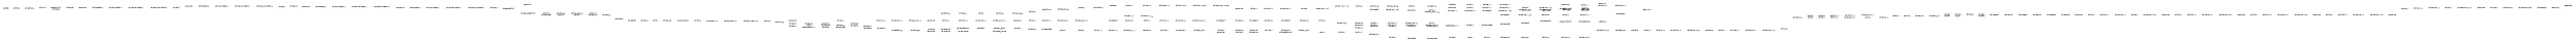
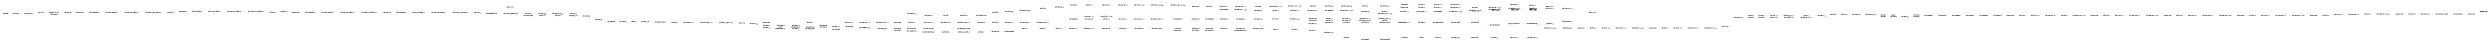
  digraph {
    rankdir=LR
    n1 [label="(<operator>.notEquals,(a5 & 0x980) != 0)"]
    n2 [label="(<operator>.or,a5 | 0x10000)"]
    n3 [label="(<operator>.assignment,v9 = a4)"]
    n4 [label="(log_query,log_query(a5 | 0x10000, a1, a2, 0))"]
    n5 [label="(<operator>.assignment,v11 = 0)"]
    n6 [label="(<operator>.and,a5 & 0x980)"]
    n7 [label="(<operator>.assignment,v9 = a4)"]
    n8 [label="(UNKNOWN,_DWORD *,_DWORD *)"]
    n9 [label="(<operator>.addition,dnsmasq_daemon + 252)"]
    n10 [label="(<operator>.assignment,v10 = *(_DWORD *)(dnsmasq_daemon + 252))"]
    n11 [label="(<operator>.lessThan,v10 < a4)"]
    n12 [label="(UNKNOWN,_DWORD *,_DWORD *)"]
    n13 [label="(<operator>.logicalNot,!v10)"]
    n14 [label="(<operator>.indirection,*(_DWORD *)(dnsmasq_daemon + 252))"]
    n15 [label="(<operator>.cast,(_DWORD *)(dnsmasq_daemon + 252))"]
    n16 [label="(<operator>.addition,dnsmasq_daemon + 252)"]
    n17 [label="(<operator>.assignment,v9 = a4)"]
    n18 [label="(UNKNOWN,_DWORD *,_DWORD *)"]
    n19 [label="(<operator>.assignment,v9 = *(_DWORD *)(dnsmasq_daemon + 252))"]
    n20 [label="(<operator>.indirection,*(_DWORD *)(dnsmasq_daemon + 252))"]
    n21 [label="(<operator>.cast,(_DWORD *)(dnsmasq_daemon + 252))"]
    n22 [label="(<operator>.addition,dnsmasq_daemon + 248)"]
    n23 [label="(<operator>.greaterThan,*(_DWORD *)(dnsmasq_daemon + 248) > v9)"]
    n24 [label="(UNKNOWN,_DWORD *,_DWORD *)"]
    n25 [label="(<operator>.addition,dnsmasq_daemon + 248)"]
    n26 [label="(RETURN,return v11;,return v11;)"]
    n27 [label="(cache_scan_free,cache_scan_free(a1, a2, a3, a5))"]
    n28 [label="(<operator>.indirection,*(_DWORD *)(dnsmasq_daemon + 248))"]
    n29 [label="(<operator>.cast,(_DWORD *)(dnsmasq_daemon + 248))"]
    n30 [label="(<operator>.assignment,v9 = *(_DWORD *)(dnsmasq_daemon + 248))"]
    n31 [label="(<operator>.indirection,*(_DWORD *)(dnsmasq_daemon + 248))"]
    n32 [label="(<operator>.cast,(_DWORD *)(dnsmasq_daemon + 248))"]
    n33 [label="(METHOD_RETURN,int __fastcall)"]
    n34 [label="(<operator>.assignment,v12 = cache_scan_free(a1, a2, a3, a5))"]
    n35 [label="(<operator>.and,a5 & 0x180)"]
    n36 [label="(<operator>.assignment,v16 = cache_tail)"]
    n37 [label="(<operator>.equals,(a5 & 0x180) == 0)"]
    n38 [label="(UNKNOWN,char *,char *)"]
    n39 [label="(<operator>.assignment,v13 = (a5 & 0x180) == 0)"]
    n40 [label="(<operator>.and,a5 & 0x180)"]
    n41 [label="(<operator>.notEquals,(a5 & 0x180) != 0)"]
    n42 [label="(<operator>.assignment,v11 = v12)"]
    n43 [label="(<operator>.and,a5 & 0x80)"]
    n44 [label="(<operator>.assignment,v11 = 0)"]
    n45 [label="(<operator>.and,a5 & 8)"]
    n46 [label="(<operator>.equals,(a5 & 0x80) == 0)"]
    n47 [label="(<operator>.assignment,insert_error = 1)"]
    n48 [label="(<operator>.equals,(a5 & 8) == 0)"]
    n49 [label="(<operator>.assignment,v13 = (a5 & 8) == 0)"]
    n50 [label="(<operator>.assignment,v14 = (a5 & 0x80) == 0)"]
    n51 [label="(<operator>.and,a5 & 0x80)"]
    n52 [label="(<operator>.notEquals,(a5 & 0x80) != 0)"]
    n53 [label="(UNKNOWN,_BYTE *,_BYTE *)"]
    n54 [label="(<operator>.logicalOr,v14 || *(_DWORD *)(v11 + 12) != *a2)"]
    n55 [label="(UNKNOWN,_DWORD *,_DWORD *)"]
    n56 [label="(<operator>.addition,v11 + 36)"]
    n57 [label="(<operator>.and,a5 & 0x100)"]
    n58 [label="(RETURN,return v11;,return v11;)"]
    n59 [label="(<operator>.addition,v11 + 12)"]
    n60 [label="(<operator>.assignment,v14 = (*(_BYTE *)(v11 + 36) & 0x80) == 0)"]
    n61 [label="(<operator>.equals,(*(_BYTE *)(v11 + 36) & 0x80) == 0)"]
    n62 [label="(<operator>.and,*(_BYTE *)(v11 + 36) & 0x80)"]
    n63 [label="(<operator>.indirection,*(_BYTE *)(v11 + 36))"]
    n64 [label="(<operator>.cast,(_BYTE *)(v11 + 36))"]
    n65 [label="(<operator>.equals,(a5 & 0x100) == 0)"]
    n66 [label="(<operator>.notEquals,*(_DWORD *)(v11 + 12) != *a2)"]
    n67 [label="(<operator>.indirection,*(_DWORD *)(v11 + 12))"]
    n68 [label="(<operator>.indirection,*a2)"]
    n69 [label="(<operator>.cast,(_DWORD *)(v11 + 12))"]
    n70 [label="(<operator>.assignment,v15 = (a5 & 0x100) == 0)"]
    n71 [label="(<operator>.and,a5 & 0x100)"]
    n72 [label="(<operator>.notEquals,(a5 & 0x100) != 0)"]
    n73 [label="(UNKNOWN,_BYTE *,_BYTE *)"]
    n74 [label="(<operator>.logicalOr,v15\n        || *(_DWORD *)(v11 + 12) != *a2\n        || *(_DWORD *)(v11 + 16) != a2[1]\n        || *(_DWORD *)(v11 + 20) != a2[2]\n        || *(_DWORD *)(v11 + 24) != a2[3])"]
    n75 [label="(UNKNOWN,_DWORD *,_DWORD *)"]
    n76 [label="(<operator>.addition,v11 + 37)"]
    n77 [label="(<operator>.addition,v11 + 12)"]
    n78 [label="(<operator>.assignment,v15 = (*(_BYTE *)(v11 + 37) & 1) == 0)"]
    n79 [label="(<operator>.equals,(*(_BYTE *)(v11 + 37) & 1) == 0)"]
    n80 [label="(<operator>.and,*(_BYTE *)(v11 + 37) & 1)"]
    n81 [label="(<operator>.indirection,*(_BYTE *)(v11 + 37))"]
    n82 [label="(<operator>.cast,(_BYTE *)(v11 + 37))"]
    n83 [label="(<operator>.logicalOr,*(_DWORD *)(v11 + 12) != *a2\n        || *(_DWORD *)(v11 + 16) != a2[1]\n        || *(_DWORD *)(v11 + 20) != a2[2]\n        || *(_DWORD *)(v11 + 24) != a2[3])"]
    n84 [label="(<operator>.notEquals,*(_DWORD *)(v11 + 12) != *a2)"]
    n85 [label="(UNKNOWN,_DWORD *,_DWORD *)"]
    n86 [label="(<operator>.addition,v11 + 16)"]
    n87 [label="(<operator>.indirection,*(_DWORD *)(v11 + 12))"]
    n88 [label="(<operator>.indirection,*a2)"]
    n89 [label="(<operator>.cast,(_DWORD *)(v11 + 12))"]
    n90 [label="(<operator>.logicalOr,*(_DWORD *)(v11 + 16) != a2[1]\n        || *(_DWORD *)(v11 + 20) != a2[2]\n        || *(_DWORD *)(v11 + 24) != a2[3])"]
    n91 [label="(<operator>.notEquals,*(_DWORD *)(v11 + 16) != a2[1])"]
    n92 [label="(UNKNOWN,_DWORD *,_DWORD *)"]
    n93 [label="(<operator>.addition,v11 + 20)"]
    n94 [label="(<operator>.indirection,*(_DWORD *)(v11 + 16))"]
    n95 [label="(<operator>.indirectIndexAccess,a2[1])"]
    n96 [label="(<operator>.cast,(_DWORD *)(v11 + 16))"]
    n97 [label="(<operator>.logicalOr,*(_DWORD *)(v11 + 20) != a2[2]\n        || *(_DWORD *)(v11 + 24) != a2[3])"]
    n98 [label="(<operator>.notEquals,*(_DWORD *)(v11 + 20) != a2[2])"]
    n99 [label="(UNKNOWN,_DWORD *,_DWORD *)"]
    n100 [label="(<operator>.addition,v11 + 24)"]
+   n101 [label="(<operator>.indirection,*(_DWORD *)(v11 + 20))"]
    n102 [label="(<operator>.indirectIndexAccess,a2[2])"]
    n103 [label="(<operator>.cast,(_DWORD *)(v11 + 20))"]
    n104 [label="(<operator>.notEquals,*(_DWORD *)(v11 + 24) != a2[3])"]
    n105 [label="(<operator>.indirection,*(_DWORD *)(v11 + 24))"]
    n106 [label="(<operator>.indirectIndexAccess,a2[3])"]
    n107 [label="(<operator>.cast,(_DWORD *)(v11 + 24))"]
    n108 [label="(<operator>.cast,(char *)a1)"]
    n109 [label="(<operator>.assignment,s = (char *)a1)"]
    n110 [label="(<operator>.assignment,v40 = a3)"]
    n111 [label="(<operator>.assignment,v38 = a2)"]
    n112 [label="(<operator>.logicalNot,!cache_tail)"]
    n113 [label="(<operator>.assignment,v17 = 0)"]
    n114 [label="(<operator>.and,a5 & 4)"]
    n115 [label="(<operator>.assignment,v18 = a5 & 4)"]
    n116 [label="(UNKNOWN,unsigned __int16 *,unsigned __int16 *)"]
    n117 [label="(<operator>.logicalNot,!cache_insert_warned)"]
    n118 [label="(<operator>.addition,v16 + 36)"]
    n119 [label="(my_syslog,my_syslog(3, \"Internal error in cache.\"))"]
    n120 [label="(<operator>.assignment,v19 = *(unsigned __int16 *)(v16 + 36))"]
    n121 [label="(<operator>.and,v19 & 0xC)"]
    n122 [label="(<operator>.equals,(v19 & 0xC) == 0)"]
    n123 [label="(<operator>.indirection,*(unsigned __int16 *)(v16 + 36))"]
    n124 [label="(<operator>.cast,(unsigned __int16 *)(v16 + 36))"]
    n125 [label="(<operator>.assignment,v24 = 0)"]
    n126 [label="(UNKNOWN,_DWORD *,_DWORD *)"]
    n127 [label="(<operator>.assignment,v17 = 0)"]
    n128 [label="(strlen,strlen(s))"]
    n129 [label="(<operator>.assignment,v26 = v38)"]
    n130 [label="(<operator>.addition,v16 + 16)"]
-   n131 [label="(cache_assignmentOr_free,cache_scan_free(0, 0, v40, 0))"]
+   n131 [label="(cache_scan_free,cache_scan_free(0, 0, v40, 0))"]
    n132 [label="(<operator>.assignment,v25 = strlen(s))"]
    n133 [label="(<operator>.assignment,v27 = v40)"]
    n134 [label="(<operator>.assignment,v26 = v38)"]
    n135 [label="(<operator>.assignment,v24 = 0)"]
    n136 [label="(<operator>.assignment,v27 = v40)"]
    n137 [label="(<operator>.assignment,v28 = a5)"]
    n138 [label="(<operator>.greaterEqualsThan,v25 >= 0x32)"]
    n139 [label="(<operator>.assignment,v24 = big_free)"]
    n140 [label="(UNKNOWN,int **,int **)"]
    n141 [label="(UNKNOWN,_DWORD *,_DWORD *)"]
    n142 [label="(<operator>.and,a5 & 0x5000)"]
    n143 [label="(<operator>.addition,v16 + 4)"]
    n144 [label="(<operator>.cast,(_DWORD *)big_free)"]
    n145 [label="(<operator>.or,bignames_left | a5 & 0x5000)"]
    n146 [label="(<operator>.assignment,big_free = *(_DWORD *)big_free)"]
    n147 [label="(<operator>.indirection,*(_DWORD *)big_free)"]
    n148 [label="(<operator>.logicalNot,!(bignames_left | a5 & 0x5000))"]
    n149 [label="(whine_malloc,whine_malloc(1028))"]
    n150 [label="(<operator>.assignment,v37 = whine_malloc(1028))"]
    n151 [label="(<operator>.logicalNot,!v37)"]
    n152 [label="(<operator>.assignment,v24 = v37)"]
    n153 [label="(<operator>.preDecrement,--bignames_left)"]
    n154 [label="(<operator>.assignment,v28 = a5)"]
    n155 [label="(<operator>.assignment,v30 = *(int **)(v16 + 4))"]
    n156 [label="(UNKNOWN,_DWORD *,_DWORD *)"]
    n157 [label="(<operator>.cast,(_DWORD *)v16)"]
    n158 [label="(<operator>.indirection,*(int **)(v16 + 4))"]
    n159 [label="(<operator>.cast,(int **)(v16 + 4))"]
    n160 [label="(<operator>.assignment,v31 = *(_DWORD *)v16)"]
    n161 [label="(<operator>.indirection,*v30)"]
    n162 [label="(UNKNOWN,_DWORD *,_DWORD *)"]
    n163 [label="(<operator>.assignment,*v30 = v31)"]
    n164 [label="(<operator>.cast,(_DWORD *)v16)"]
    n165 [label="(<operator>.indirection,*(_DWORD *)v16)"]
    n166 [label="(UNKNOWN,_DWORD *,_DWORD *)"]
    n167 [label="(<operator>.cast,(_DWORD *)v16)"]
    n168 [label="(<operator>.assignment,v31 = *(_DWORD *)v16)"]
    n169 [label="(UNKNOWN,int *,int *)"]
    n170 [label="(<operator>.addition,v31 + 4)"]
    n171 [label="(<operator>.indirection,*(_DWORD *)v16)"]
    n172 [label="(<operator>.assignment,cache_head = *(_DWORD *)v16)"]
    n173 [label="(<operator>.indirection,*(_DWORD *)v16)"]
    n174 [label="(<operator>.assignment,v32 = (int *)(v31 + 4))"]
    n175 [label="(<operator>.logicalNot,!v31)"]
    n176 [label="(<operator>.addressOf,&cache_tail)"]
    n177 [label="(<operator>.indirection,*v32)"]
    n178 [label="(<operator>.cast,(int *)(v31 + 4))"]
    n179 [label="(<operator>.notEquals,(v19 & 2) != 0)"]
    n180 [label="(<operator>.assignment,v32 = &cache_tail)"]
    n181 [label="(UNKNOWN,int,int)"]
    n182 [label="(<operator>.assignment,*v32 = (int)v30)"]
    n183 [label="(UNKNOWN,_WORD *,_WORD *)"]
    n184 [label="(<operator>.addition,v16 + 36)"]
    n185 [label="(<operator>.cast,(int)v30)"]
    n186 [label="(<operator>.assignment,*(_WORD *)(v16 + 36) = v28)"]
    n187 [label="(<operators>.assignmentOr,v28 |= 0x200u)"]
    n188 [label="(<operator>.and,v28 & 0x200)"]
    n189 [label="(UNKNOWN,_WORD *,_WORD *)"]
    n190 [label="(<operator>.notEquals,(v28 & 0x200) != 0)"]
    n191 [label="(<operator>.indirection,*(_WORD *)(v16 + 36))"]
    n192 [label="(<operator>.cast,(_WORD *)(v16 + 36))"]
    n193 [label="(<operator>.addition,v16 + 36)"]
    n194 [label="(<operator>.assignment,*(_WORD *)(v16 + 36) = v28)"]
    n195 [label="(UNKNOWN,_DWORD *,_DWORD *)"]
    n196 [label="(<operator>.addition,v16 + 40)"]
    n197 [label="(<operator>.indirection,*(_WORD *)(v16 + 36))"]
    n198 [label="(<operator>.cast,(_WORD *)(v16 + 36))"]
    n199 [label="(<operator>.assignment,*(_DWORD *)(v16 + 40) = v24)"]
    n200 [label="(<operator>.indirection,*(_DWORD *)(v16 + 40))"]
    n201 [label="(<operator>.cast,(_DWORD *)(v16 + 40))"]
    n202 [label="(UNKNOWN,char **,char **)"]
    n203 [label="(UNKNOWN,char *,char *)"]
    n204 [label="(<operator>.addition,v16 + 40)"]
    n205 [label="(<operator>.addition,v16 + 40)"]
    n206 [label="(<operator>.assignment,v33 = *(char **)(v16 + 40))"]
    n207 [label="(<operator>.logicalNot,!s)"]
    n208 [label="(<operator>.indirection,*v33)"]
    n209 [label="(strcpy,strcpy(v33, s))"]
    n210 [label="(<operator>.indirection,*(char **)(v16 + 40))"]
    n211 [label="(<operator>.cast,(char **)(v16 + 40))"]
    n212 [label="(<operator>.assignment,*v33 = 0)"]
    n213 [label="(<operator>.logicalNot,!v26)"]
    n214 [label="(<operator>.assignment,v33 = (char *)(v16 + 40))"]
    n215 [label="(<operator>.and,v28 & 2)"]
    n216 [label="(<operator>.notEquals,(v28 & 2) != 0)"]
    n217 [label="(<operator>.cast,(char *)(v16 + 40))"]
    n218 [label="(UNKNOWN,char **,char **)"]
    n219 [label="(<operator>.logicalNot,!s)"]
    n220 [label="(<operator>.cast,(char **)v33)"]
    n221 [label="(<operator>.assignment,v33 = *(char **)v33)"]
    n222 [label="(<operator>.indirection,*(char **)v33)"]
    n223 [label="(<operator>.logicalNot,!v26)"]
    n224 [label="(UNKNOWN,_DWORD *,_DWORD *)"]
    n225 [label="(<operator>.indirectIndexAccess,v26[1])"]
    n226 [label="(<operator>.addition,v16 + 28)"]
    n227 [label="(<operator>.assignment,v34 = v26[1])"]
    n228 [label="(<operator>.assignment,*(_DWORD *)(v16 + 28) = v9 + v27)"]
    n229 [label="(UNKNOWN,_DWORD *,_DWORD *)"]
    n230 [label="(<operator>.cast,(_DWORD *)v16)"]
    n231 [label="(<operator>.indirection,*(_DWORD *)(v16 + 28))"]
    n232 [label="(<operator>.addition,v9 + v27)"]
    n233 [label="(<operator>.cast,(_DWORD *)(v16 + 28))"]
    n234 [label="(<operator>.assignment,*(_DWORD *)v16 = new_chain)"]
    n235 [label="(<operator>.assignment,new_chain = v16)"]
    n236 [label="(RETURN,return v16;,return v16;)"]
    n237 [label="(<operator>.indirection,*(_DWORD *)v16)"]
    n238 [label="(<operator>.indirectIndexAccess,v26[2])"]
    n239 [label="(<operator>.assignment,v35 = v26[2])"]
    n240 [label="(<operator>.indirectIndexAccess,v26[3])"]
    n241 [label="(<operator>.assignment,v36 = v26[3])"]
    n242 [label="(UNKNOWN,_DWORD *,_DWORD *)"]
    n243 [label="(<operator>.addition,v16 + 12)"]
    n244 [label="(<operator>.assignment,*(_DWORD *)(v16 + 12) = *v26)"]
    n245 [label="(UNKNOWN,_DWORD *,_DWORD *)"]
    n246 [label="(<operator>.addition,v16 + 16)"]
    n247 [label="(<operator>.indirection,*(_DWORD *)(v16 + 12))"]
    n248 [label="(<operator>.indirection,*v26)"]
    n249 [label="(<operator>.cast,(_DWORD *)(v16 + 12))"]
    n250 [label="(<operator>.assignment,*(_DWORD *)(v16 + 16) = v34)"]
    n251 [label="(UNKNOWN,_DWORD *,_DWORD *)"]
    n252 [label="(<operator>.addition,v16 + 20)"]
    n253 [label="(<operator>.indirection,*(_DWORD *)(v16 + 16))"]
    n254 [label="(<operator>.cast,(_DWORD *)(v16 + 16))"]
    n255 [label="(<operator>.assignment,*(_DWORD *)(v16 + 20) = v35)"]
    n256 [label="(UNKNOWN,_DWORD *,_DWORD *)"]
    n257 [label="(<operator>.addition,v16 + 24)"]
    n258 [label="(<operator>.indirection,*(_DWORD *)(v16 + 20))"]
    n259 [label="(<operator>.cast,(_DWORD *)(v16 + 20))"]
    n260 [label="(<operator>.assignment,*(_DWORD *)(v16 + 24) = v36)"]
    n261 [label="(<operator>.indirection,*(_DWORD *)(v16 + 24))"]
    n262 [label="(<operator>.cast,(_DWORD *)(v16 + 24))"]
    n263 [label="(<operator>.assignment,v20 = *(_DWORD *)(v16 + 16))"]
    n264 [label="(UNKNOWN,_DWORD *,_DWORD *)"]
    n265 [label="(<operator>.addition,v16 + 20)"]
    n266 [label="(<operator>.indirection,*(_DWORD *)(v16 + 16))"]
    n267 [label="(<operator>.cast,(_DWORD *)(v16 + 16))"]
    n268 [label="(<operator>.assignment,v21 = *(_DWORD *)(v16 + 20))"]
    n269 [label="(UNKNOWN,_DWORD *,_DWORD *)"]
    n270 [label="(<operator>.addition,v16 + 24)"]
    n271 [label="(<operator>.indirection,*(_DWORD *)(v16 + 20))"]
    n272 [label="(<operator>.cast,(_DWORD *)(v16 + 20))"]
    n273 [label="(<operator>.assignment,v22 = *(_DWORD *)(v16 + 24))"]
    n274 [label="(<operator>.indirectIndexAccess,v41[0])"]
    n275 [label="(UNKNOWN,_DWORD *,_DWORD *)"]
    n276 [label="(<operator>.indirection,*(_DWORD *)(v16 + 24))"]
    n277 [label="(<operator>.cast,(_DWORD *)(v16 + 24))"]
    n278 [label="(<operator>.assignment,v41[0] = *(_DWORD *)(v16 + 12))"]
    n279 [label="(<operator>.indirectIndexAccess,v41[1])"]
    n280 [label="(<operator>.assignment,v41[1] = v20)"]
    n281 [label="(<operator>.addition,v16 + 12)"]
    n282 [label="(<operator>.indirection,*(_DWORD *)(v16 + 12))"]
    n283 [label="(<operator>.cast,(_DWORD *)(v16 + 12))"]
    n284 [label="(<operator>.indirectIndexAccess,v41[2])"]
    n285 [label="(<operator>.assignment,v41[2] = v21)"]
    n286 [label="(<operator>.indirectIndexAccess,v41[3])"]
    n287 [label="(<operator>.assignment,v41[3] = v22)"]
    n288 [label="(<operator>.and,v19 & 0x200)"]
    n289 [label="(<operator>.notEquals,(v19 & 0x200) != 0)"]
    n290 [label="(UNKNOWN,_DWORD **,_DWORD **)"]
    n291 [label="(UNKNOWN,_DWORD *,_DWORD *)"]
    n292 [label="(<operator>.addition,v16 + 40)"]
    n293 [label="(<operator>.addition,v16 + 40)"]
    n294 [label="(<operator>.assignment,v23 = *(_DWORD **)(v16 + 40))"]
    n295 [label="(cache_scan_free,cache_scan_free(v23, v41, v40, v19))"]
    n296 [label="(<operator>.assignment,v17 = 1)"]
    n297 [label="(<operator>.indirection,*(_DWORD **)(v16 + 40))"]
    n298 [label="(<operator>.cast,(_DWORD **)(v16 + 40))"]
    n299 [label="(<operator>.assignment,v23 = (_DWORD *)(v16 + 40))"]
    n300 [label="(<operator>.and,v19 & 2)"]
    n301 [label="(<operator>.cast,(_DWORD *)(v16 + 40))"]
    n302 [label="(UNKNOWN,_DWORD *,_DWORD *)"]
    n303 [label="(<operator>.indirection,*v23)"]
    n304 [label="(<operator>.assignment,v23 = (_DWORD *)*v23)"]
    n305 [label="(<operator>.cast,(_DWORD *)*v23)"]
    n306 [label="(<operator>.preIncrement,++cache_live_freed)"]
    n307 [label="(<operator>.assignment,v16 = cache_tail)"]
    n308 [label="(<operator>.logicalNot,!cache_tail)"]
    n309 [label="(<operator>.assignment,v18 = 1)"]
    n310 [label="(<operator>.assignment,v16 = cache_tail)"]
    n311 [label="(<operator>.logicalNot,!cache_tail)"]
    n312 [label="(<operator>.assignment,cache_insert_warned = 1)"]
    n313 [label="(RETURN,return v11;,return v11;)"]
    n314 [label="(METHOD,cache_insert)"]
    n1 -> n2
    n1 -> n3
    n2 -> n4
    n3 -> n5
    n4 -> n7
    n5 -> n26
    n5 -> n27
    n6 -> n1
    n7 -> n8
    n8 -> n9
    n9 -> n15
    n10 -> n11
    n11 -> n12
    n11 -> n13
    n12 -> n16
    n13 -> n17
    n13 -> n18
    n14 -> n10
    n15 -> n14
    n16 -> n21
    n17 -> n18
    n18 -> n22
    n19 -> n13
    n20 -> n19
    n21 -> n20
    n22 -> n29
    n23 -> n5
    n23 -> n24
    n24 -> n25
    n25 -> n32
    n26 -> n33
    n27 -> n34
    n28 -> n23
    n29 -> n28
    n30 -> n5
    n31 -> n30
    n32 -> n31
    n34 -> n35
    n34 -> n36
    n35 -> n37
    n36 -> n38
    n37 -> n39
    n38 -> n108
    n39 -> n40
    n40 -> n41
    n41 -> n42
    n41 -> n43
    n41 -> n44
    n42 -> n45
    n43 -> n46
    n44 -> n47
    n45 -> n48
    n46 -> n50
    n47 -> n313
    n48 -> n49
    n49 -> n43
    n49 -> n44
    n50 -> n51
    n51 -> n52
    n52 -> n53
    n52 -> n54
    n52 -> n55
    n53 -> n56
    n54 -> n57
    n54 -> n58
    n55 -> n59
    n56 -> n64
    n57 -> n65
    n58 -> n33
    n59 -> n69
    n60 -> n54
    n60 -> n55
    n61 -> n60
    n62 -> n61
    n63 -> n62
    n64 -> n63
    n65 -> n70
    n66 -> n54
    n67 -> n68
    n68 -> n66
    n69 -> n67
    n70 -> n71
    n71 -> n72
    n72 -> n73
    n72 -> n74
    n72 -> n75
    n73 -> n76
    n74 -> n44
    n74 -> n58
    n75 -> n77
    n76 -> n82
    n77 -> n89
    n78 -> n74
    n78 -> n75
    n79 -> n78
    n80 -> n79
    n82 -> n81
    n83 -> n74
    n84 -> n83
    n84 -> n85
    n85 -> n86
    n86 -> n96
    n87 -> n88
    n88 -> n84
    n89 -> n87
    n90 -> n83
    n91 -> n90
    n91 -> n92
    n92 -> n93
    n93 -> n103
    n95 -> n91
    n96 -> n94
    n97 -> n90
    n98 -> n97
    n98 -> n99
    n99 -> n100
    n100 -> n107
+   n101 -> n102
    n102 -> n98
+   n103 -> n101
    n104 -> n97
    n105 -> n106
    n106 -> n104
    n107 -> n105
    n108 -> n109
    n109 -> n110
    n110 -> n111
    n111 -> n112
    n112 -> n44
    n112 -> n113
    n113 -> n114
    n114 -> n115
    n115 -> n116
    n115 -> n117
    n116 -> n118
    n117 -> n44
    n117 -> n119
    n118 -> n124
    n119 -> n312
    n120 -> n121
    n121 -> n122
    n122 -> n117
    n122 -> n125
    n122 -> n126
    n122 -> n127
    n123 -> n120
    n124 -> n123
    n125 -> n128
    n125 -> n129
    n126 -> n130
    n127 -> n131
    n128 -> n132
    n129 -> n133
    n130 -> n267
    n131 -> n309
    n132 -> n134
    n133 -> n154
    n134 -> n135
    n135 -> n136
    n136 -> n137
    n137 -> n138
    n138 -> n139
    n138 -> n140
    n139 -> n141
    n139 -> n142
    n140 -> n143
    n141 -> n144
    n142 -> n145
    n143 -> n159
    n144 -> n147
    n145 -> n148
    n146 -> n140
    n147 -> n146
    n148 -> n44
    n148 -> n149
    n149 -> n150
    n150 -> n151
    n151 -> n44
    n151 -> n152
    n152 -> n140
    n152 -> n153
    n153 -> n140
    n154 -> n140
    n155 -> n156
    n156 -> n157
    n157 -> n165
    n158 -> n155
    n159 -> n158
    n160 -> n161
    n160 -> n162
    n161 -> n163
    n162 -> n164
    n163 -> n166
    n164 -> n173
    n165 -> n160
    n166 -> n167
    n167 -> n171
    n168 -> n169
    n169 -> n170
    n170 -> n178
    n170 -> n179
    n171 -> n168
    n172 -> n169
    n173 -> n172
    n174 -> n175
    n175 -> n176
    n175 -> n177
    n176 -> n180
    n177 -> n181
    n178 -> n174
    n179 -> n295
    n179 -> n302
    n180 -> n177
    n181 -> n185
    n182 -> n183
    n183 -> n184
    n184 -> n192
    n185 -> n182
    n186 -> n187
    n186 -> n188
    n187 -> n189
    n188 -> n190
    n189 -> n193
    n190 -> n202
    n190 -> n203
    n191 -> n186
    n192 -> n191
    n193 -> n198
    n194 -> n195
    n195 -> n196
    n196 -> n201
    n197 -> n194
    n198 -> n197
    n199 -> n188
    n200 -> n199
    n201 -> n200
    n202 -> n204
    n203 -> n205
    n204 -> n211
    n205 -> n217
    n206 -> n207
    n207 -> n208
    n207 -> n209
    n208 -> n212
    n209 -> n213
    n210 -> n206
    n211 -> n210
    n212 -> n223
    n213 -> n224
    n213 -> n225
    n214 -> n215
    n215 -> n216
    n216 -> n218
    n216 -> n219
    n217 -> n214
    n218 -> n220
    n219 -> n208
    n219 -> n209
    n220 -> n222
    n221 -> n219
    n222 -> n221
    n223 -> n224
    n223 -> n225
    n224 -> n226
    n225 -> n227
    n226 -> n233
    n227 -> n238
    n228 -> n229
    n229 -> n230
    n230 -> n237
    n231 -> n232
    n232 -> n228
    n233 -> n231
    n234 -> n235
    n235 -> n236
    n236 -> n33
    n237 -> n234
    n238 -> n239
    n239 -> n240
    n240 -> n241
    n241 -> n242
    n242 -> n243
    n243 -> n249
    n244 -> n245
    n245 -> n246
    n246 -> n254
    n247 -> n248
    n248 -> n244
    n249 -> n247
    n250 -> n251
    n251 -> n252
    n252 -> n259
    n253 -> n250
    n254 -> n253
    n255 -> n256
    n256 -> n257
    n257 -> n262
    n258 -> n255
    n259 -> n258
    n260 -> n224
    n261 -> n260
    n262 -> n261
    n263 -> n264
    n264 -> n265
    n265 -> n272
    n266 -> n263
    n267 -> n266
    n268 -> n269
    n269 -> n270
    n270 -> n277
    n271 -> n268
    n272 -> n271
    n273 -> n274
    n274 -> n80
    n274 -> n275
    n275 -> n281
    n276 -> n273
    n277 -> n276
    n278 -> n279
    n279 -> n280
    n280 -> n284
    n281 -> n283
    n282 -> n278
    n283 -> n282
    n284 -> n285
    n285 -> n286
    n286 -> n287
    n287 -> n288
    n288 -> n289
    n289 -> n290
    n289 -> n291
    n290 -> n292
    n291 -> n293
    n292 -> n298
    n293 -> n301
    n294 -> n295
    n295 -> n296
    n296 -> n306
    n297 -> n294
    n298 -> n297
    n299 -> n300
    n301 -> n299
    n302 -> n303
    n303 -> n305
    n304 -> n295
    n305 -> n304
    n306 -> n307
    n307 -> n308
    n308 -> n44
    n308 -> n116
    n308 -> n117
    n309 -> n310
    n310 -> n311
    n311 -> n44
    n311 -> n116
    n311 -> n117
    n312 -> n44
    n313 -> n33
    n314 -> n6
  }
